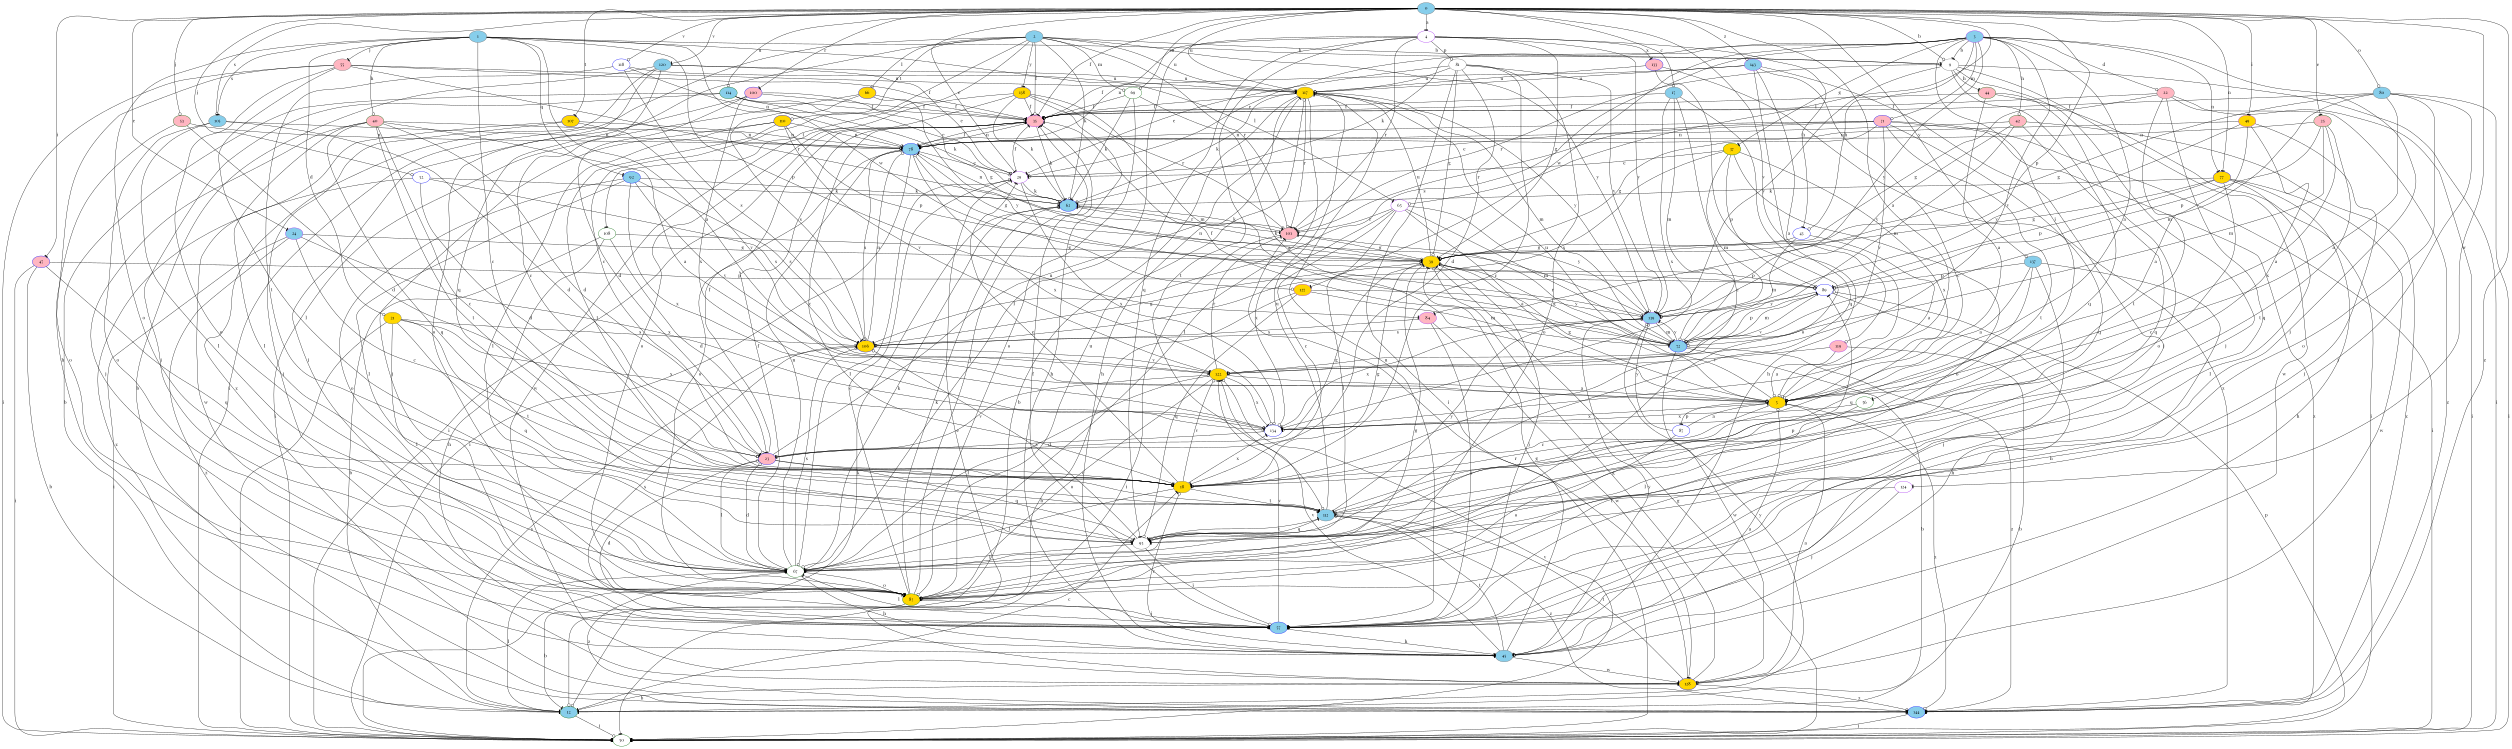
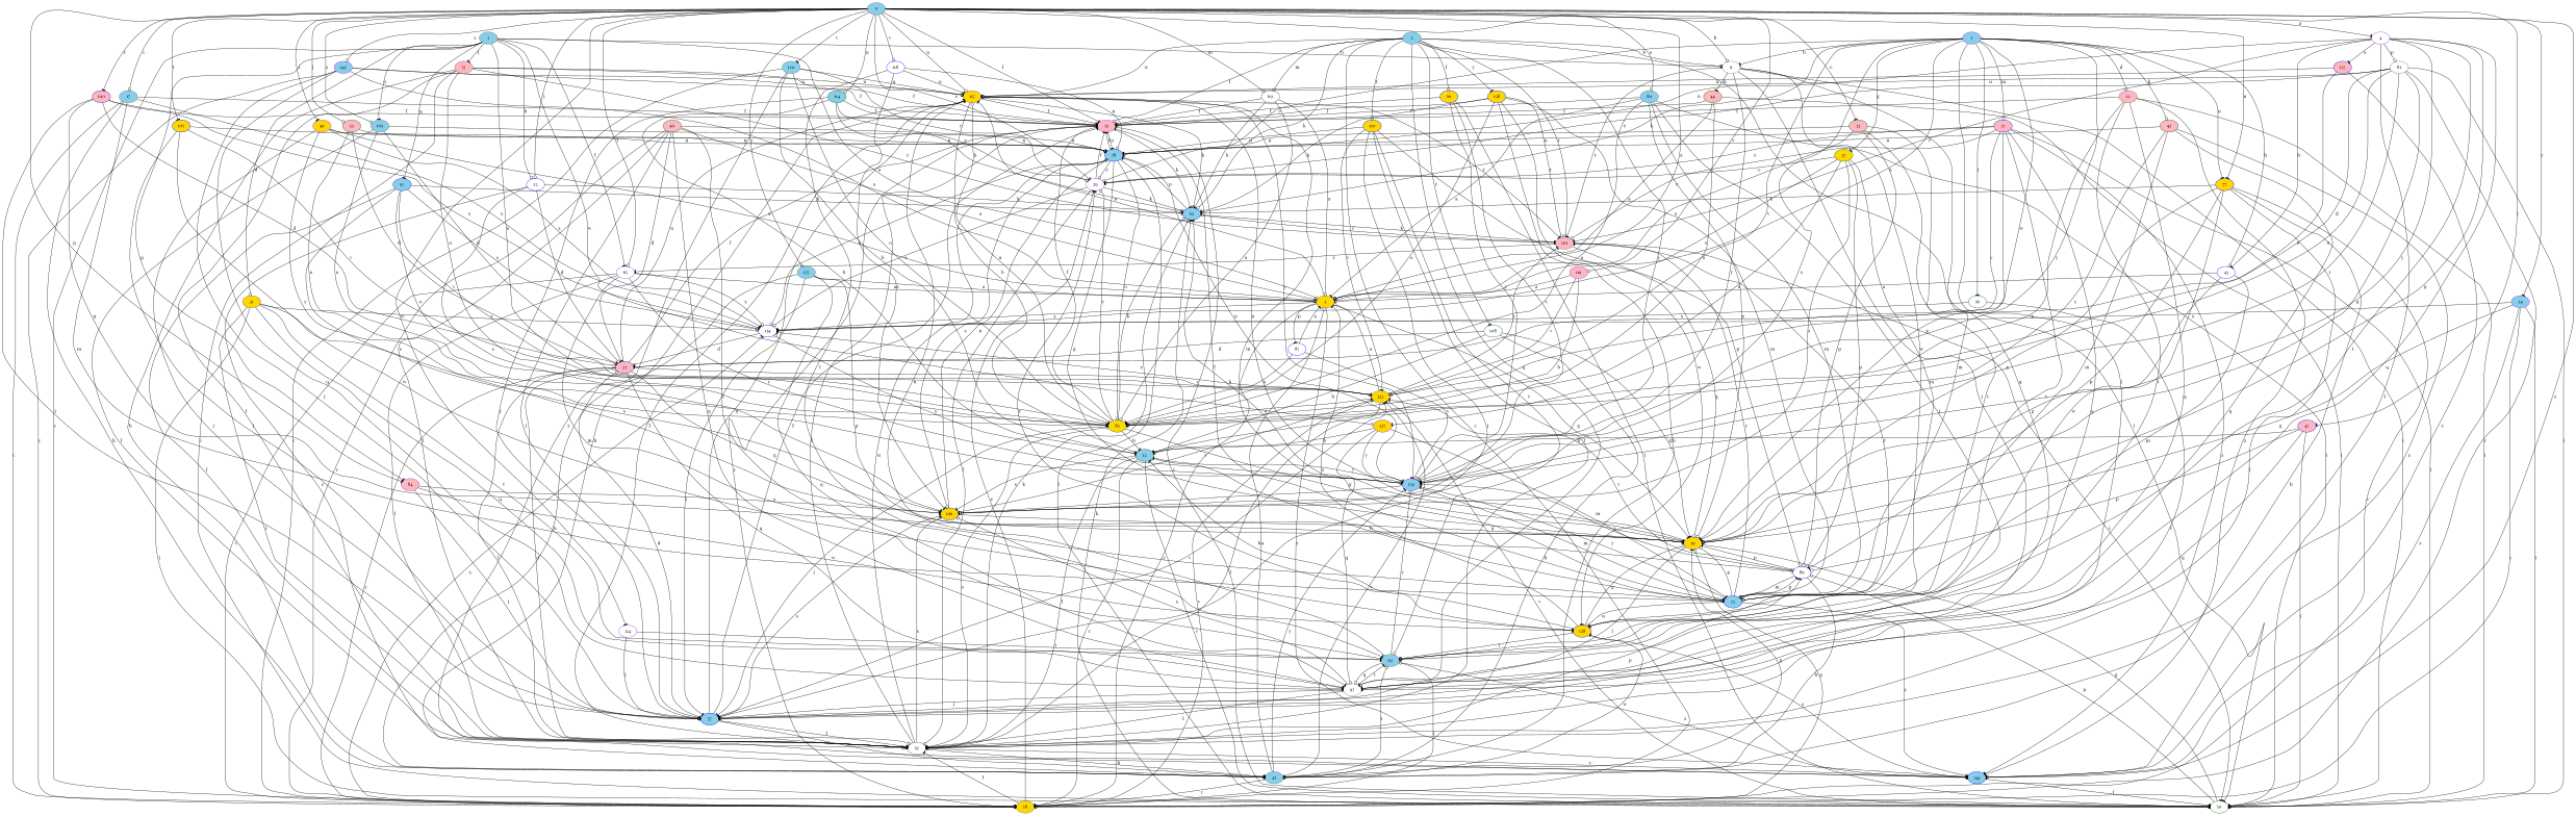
  strict digraph {
    fontname="Playfair Display"
    node [color=blue fillcolor=skyblue fontname="Playfair Display" style=filled]
    edge [arrowhead=tee fontname="Playfair Display"]
    4 [color=purple fillcolor=white]
    0 [color=gray40]
    5 [color=gray40 fillcolor=gold]
    9 [color=gray40 fillcolor=white]
    17 [color=gray40]
    24 [color=purple]
    25 [color=darkgreen fillcolor=lightpink]
    29 [color=purple fillcolor=white]
    35 [color=purple fillcolor=lightpink]
    47 [fillcolor=lightpink]
    49 [color=purple fillcolor=gold]
    52 [fillcolor=white]
    53 [color=darkgreen fillcolor=lightpink]
    65 [color=purple fillcolor=white]
    69 [color=darkgreen fillcolor=white]
    77 [fillcolor=gold]
    80 [color=gray40]
    84 [color=purple fillcolor=lightpink]
    100 [fillcolor=lightpink]
    105 [color=gray40]
    107 [fillcolor=gold]
    114 [color=darkgreen]
    117 [color=gray40 fillcolor=gold]
    118 [fillcolor=white]
    119 [color=purple fillcolor=lightpink]
    120 [color=gray40]
    124 [color=purple fillcolor=white]
    137 [color=gray40]
    143 [color=purple]
    144
    133 [fillcolor=lightpink]
    95 [color=gray40 fillcolor=white]
    101 [color=gray40 fillcolor=lightpink]
    139 [color=purple]
    43 [fillcolor=white]
    39 [color=gray40 fillcolor=gold]
    67 [color=darkgreen fillcolor=white]
    78
    n39 [color=gray40 fillcolor=white label=81]
    112 [color=gray40]
    18 [color=gray40 fillcolor=gold]
    87 [fillcolor=white]
    134 [fillcolor=white]
    50 [color=darkgreen fillcolor=white]
    57
    44 [color=darkgreen fillcolor=lightpink]
    128 [fillcolor=gold]
    45 [color=gray40]
    72
    89 [fillcolor=white]
    62
    12 [color=darkgreen]
    106 [fillcolor=gold]
    23 [fillcolor=lightpink]
    83 [color=darkgreen fillcolor=gold]
    122 [color=gray40 fillcolor=gold]
    1 [color=gray40]
    21 [color=gray40 fillcolor=gold]
    40 [color=darkgreen fillcolor=lightpink]
    55 [color=gray40 fillcolor=lightpink]
    92
    127 [color=purple fillcolor=gold]
    2 [color=gray40]
    66 [fillcolor=gold]
    108 [color=darkgreen fillcolor=white]
    110 [fillcolor=gold]
    138 [fillcolor=gold]
    3 [color=purple]
    22 [color=gray40 fillcolor=lightpink]
    37 [color=darkgreen fillcolor=gold]
    42 [color=darkgreen fillcolor=lightpink]
    56 [color=darkgreen fillcolor=white]
    71 [fillcolor=lightpink]
    4 -> 133 [label=x]
    4 -> 95 [label=q]
    4 -> 101 [label=r]
    4 -> 139 [label=y]
    4 -> 43 [label=h]
    4 -> 39 [label=g]
    4 -> 67 [arrowhead=odot label=l]
    4 -> 78 [label=n]
    4 -> n39 [arrowhead=odot label=p]
    4 -> 112 [arrowhead=odot label=t]
    0 -> 4 [label=a]
    0 -> 5 [arrowhead=odot label=a]
    0 -> 9 [arrowhead=odot label=b]
    0 -> 17 [arrowhead=odot label=c]
    0 -> 24 [label=e]
    0 -> 25 [label=e]
    0 -> 29 [label=e]
    0 -> 35 [label=f]
    0 -> 47 [label=i]
    0 -> 49 [label=i]
    0 -> 52 [arrowhead=odot label=j]
    0 -> 53 [arrowhead=odot label=j]
    0 -> 65 [arrowhead=odot label=l]
    0 -> 69 [arrowhead=odot label=m]
    0 -> 77 [label=n]
    0 -> 80 [arrowhead=odot label=o]
    0 -> 84 [label=p]
    0 -> 100 [label=r]
    0 -> 105 [arrowhead=odot label=s]
    0 -> 107 [label=t]
    0 -> 114 [arrowhead=odot label=u]
    0 -> 117 [arrowhead=odot label=u]
    0 -> 118 [arrowhead=odot label=v]
    0 -> 119 [arrowhead=odot label=v]
    0 -> 120 [label=v]
    0 -> 124 [label=w]
    0 -> 137 [arrowhead=odot label=y]
    0 -> 143 [arrowhead=odot label=z]
    0 -> 144 [label=z]
    5 -> 117 [label=u]
    5 -> 144 [arrowhead=odot label=z]
    5 -> 39 [label=g]
    5 -> 18 [label=c]
    5 -> 87 [label=p]
    5 -> 134 [label=x]
    9 -> 95 [label=q]
    9 -> 101 [label=r]
    9 -> 139 [arrowhead=odot label=y]
    9 -> 50 [label=i]
    9 -> 57 [label=j]
    9 -> 44 [label=h]
    9 -> 128 [arrowhead=odot label=w]
    17 -> 35 [label=f]
    17 -> 18 [arrowhead=odot label=c]
    17 -> 134 [label=x]
    17 -> 45 [label=h]
    17 -> 72 [arrowhead=odot label=m]
    24 -> 144 [arrowhead=odot label=z]
    24 -> 39 [arrowhead=odot label=g]
    24 -> 18 [arrowhead=odot label=c]
    24 -> 134 [label=x]
    24 -> 50 [label=i]
    25 -> 5 [arrowhead=odot label=a]
    25 -> 78 [arrowhead=odot label=n]
    25 -> 112 [arrowhead=odot label=t]
    25 -> 72 [arrowhead=odot label=m]
    25 -> 89 [arrowhead=odot label=p]
    29 -> 35 [label=f]
    29 -> 67 [arrowhead=odot label=l]
    29 -> 134 [arrowhead=odot label=x]
    29 -> 62 [arrowhead=odot label=k]
    35 -> 78 [label=n]
    35 -> 18 [arrowhead=odot label=c]
    35 -> 50 [label=i]
    35 -> 62 [label=k]
    47 -> 95 [label=q]
    47 -> 50 [arrowhead=odot label=i]
    47 -> 89 [arrowhead=odot label=p]
    47 -> 12 [label=b]
    49 -> 5 [arrowhead=odot label=a]
    49 -> 139 [arrowhead=odot label=y]
    49 -> 78 [label=n]
    49 -> 134 [label=x]
    49 -> 57 [arrowhead=odot label=j]
    52 -> 144 [arrowhead=odot label=z]
    52 -> 62 [label=k]
    52 -> 106 [label=s]
    52 -> 23 [arrowhead=odot label=d]
    53 -> 78 [arrowhead=odot label=n]
    53 -> 23 [arrowhead=odot label=d]
    53 -> 83 [label=o]
    65 -> 5 [arrowhead=odot label=a]
-   65 -> 101 [label=r]
+   101 -> 65 [label=r]
    65 -> 139 [label=y]
    65 -> 67 [label=l]
    65 -> 18 [label=c]
    65 -> 134 [arrowhead=odot label=x]
    65 -> 72 [label=m]
    69 -> 5 [arrowhead=odot label=a]
    69 -> 35 [arrowhead=odot label=f]
    69 -> 62 [label=k]
    69 -> 83 [arrowhead=odot label=o]
    77 -> 39 [arrowhead=odot label=g]
    77 -> 67 [label=l]
    77 -> 18 [arrowhead=odot label=c]
    77 -> 128 [label=w]
    77 -> 45 [arrowhead=odot label=h]
    77 -> 89 [label=p]
    77 -> 62 [label=k]
    80 -> 5 [label=a]
    80 -> 35 [label=f]
    80 -> 39 [arrowhead=odot label=g]
    80 -> 50 [label=i]
    80 -> 57 [arrowhead=odot label=j]
    80 -> 72 [arrowhead=odot label=m]
    80 -> 83 [label=o]
    84 -> 57 [arrowhead=odot label=j]
    84 -> 128 [label=w]
    84 -> 106 [label=s]
    100 -> 35 [label=f]
    100 -> 39 [label=g]
    100 -> 134 [arrowhead=odot label=x]
    100 -> 57 [label=j]
    100 -> 23 [arrowhead=odot label=d]
    105 -> 67 [arrowhead=odot label=l]
    105 -> 78 [arrowhead=odot label=n]
    105 -> 23 [label=d]
    105 -> 83 [arrowhead=odot label=o]
    107 -> 78 [arrowhead=odot label=n]
    107 -> 57 [arrowhead=odot label=j]
    107 -> 128 [label=w]
    107 -> 122 [arrowhead=odot label=v]
    114 -> 29 [arrowhead=odot label=e]
    114 -> 35 [arrowhead=odot label=f]
    114 -> 57 [arrowhead=odot label=j]
    114 -> 62 [arrowhead=odot label=k]
    114 -> 12 [label=b]
    117 -> 35 [arrowhead=odot label=f]
    117 -> 101 [label=r]
    117 -> 139 [label=y]
    117 -> 67 [label=l]
    117 -> 45 [label=h]
    117 -> 72 [arrowhead=odot label=m]
    117 -> 62 [arrowhead=odot label=k]
    117 -> 12 [arrowhead=odot label=b]
    118 -> 117 [label=u]
    118 -> 78 [arrowhead=odot label=n]
    118 -> 112 [label=t]
    118 -> 106 [label=s]
    119 -> 5 [arrowhead=odot label=a]
    119 -> 12 [label=b]
    119 -> 122 [arrowhead=odot label=v]
    120 -> 29 [arrowhead=odot label=e]
    120 -> 117 [label=u]
    120 -> 144 [label=z]
    120 -> 18 [arrowhead=odot label=c]
    120 -> 12 [label=b]
    120 -> 83 [label=o]
    124 -> 112 [label=t]
    124 -> 57 [label=j]
    137 -> 5 [arrowhead=odot label=a]
    137 -> 95 [label=q]
    137 -> 57 [label=j]
    137 -> 45 [arrowhead=odot label=h]
    137 -> 89 [arrowhead=odot label=p]
    143 -> 5 [arrowhead=odot label=a]
    143 -> 35 [arrowhead=odot label=f]
    143 -> 117 [arrowhead=odot label=u]
    143 -> 95 [label=q]
    143 -> 18 [label=c]
    143 -> 57 [label=j]
    144 -> 50 [label=i]
    133 -> 117 [arrowhead=odot label=u]
    133 -> 144 [label=z]
    133 -> 83 [arrowhead=odot label=o]
    95 -> 67 [arrowhead=odot label=l]
    95 -> 112 [label=t]
    95 -> 57 [arrowhead=odot label=j]
    95 -> 106 [arrowhead=odot label=s]
    101 -> 39 [arrowhead=odot label=g]
    101 -> 50 [label=i]
    101 -> 62 [arrowhead=odot label=k]
    139 -> 78 [arrowhead=odot label=n]
    139 -> 134 [arrowhead=odot label=x]
    139 -> 72 [label=m]
    139 -> 106 [arrowhead=odot label=s]
    43 -> 5 [arrowhead=odot label=a]
    43 -> 39 [arrowhead=odot label=g]
    43 -> 72 [arrowhead=odot label=m]
    39 -> 117 [arrowhead=odot label=u]
    39 -> 57 [label=j]
    39 -> 89 [arrowhead=odot label=p]
    39 -> 62 [label=k]
    67 -> 35 [label=f]
    67 -> 144 [label=z]
    67 -> 78 [arrowhead=odot label=n]
    67 -> 45 [label=h]
    67 -> 89 [label=p]
    67 -> 62 [arrowhead=odot label=k]
    67 -> 106 [arrowhead=odot label=s]
    67 -> 23 [arrowhead=odot label=d]
    67 -> 83 [arrowhead=odot label=o]
    78 -> 29 [arrowhead=odot label=e]
    78 -> 35 [label=f]
    78 -> 39 [label=g]
    78 -> 134 [arrowhead=odot label=x]
    78 -> 50 [label=i]
    78 -> 106 [arrowhead=odot label=s]
    78 -> 83 [arrowhead=odot label=o]
    n39 -> 29 [label=e]
    n39 -> 117 [arrowhead=odot label=u]
    n39 -> 139 [label=y]
    n39 -> 39 [arrowhead=odot label=g]
    n39 -> 18 [label=c]
    n39 -> 50 [arrowhead=odot label=i]
    n39 -> 23 [label=d]
    n39 -> 83 [arrowhead=odot label=o]
    112 -> 117 [arrowhead=odot label=u]
    112 -> 144 [label=z]
    112 -> 95 [arrowhead=odot label=q]
    112 -> 139 [arrowhead=odot label=y]
    18 -> 29 [label=e]
    18 -> 39 [arrowhead=odot label=g]
    18 -> 67 [label=l]
    18 -> 112 [arrowhead=odot label=t]
    18 -> 134 [label=x]
    18 -> 122 [arrowhead=odot label=v]
    87 -> 5 [label=a]
    87 -> 139 [arrowhead=odot label=y]
    87 -> 83 [label=o]
    134 -> 23 [arrowhead=odot label=d]
    50 -> 39 [label=g]
    50 -> 89 [arrowhead=odot label=p]
    50 -> 62 [label=k]
    50 -> 122 [arrowhead=odot label=v]
    57 -> 35 [label=f]
    57 -> 117 [label=u]
    57 -> 67 [label=l]
    57 -> 45 [arrowhead=odot label=h]
    57 -> 106 [label=s]
    57 -> 23 [arrowhead=odot label=d]
    57 -> 122 [label=v]
    44 -> 5 [arrowhead=odot label=a]
    44 -> 35 [arrowhead=odot label=f]
    44 -> 50 [arrowhead=odot label=i]
    44 -> 83 [label=o]
    128 -> 5 [label=a]
    128 -> 29 [label=e]
    128 -> 144 [arrowhead=odot label=z]
    128 -> 101 [label=r]
    128 -> 39 [arrowhead=odot label=g]
    128 -> 112 [arrowhead=odot label=t]
    128 -> 12 [label=b]
    45 -> 5 [arrowhead=odot label=a]
    45 -> 139 [label=y]
    45 -> 39 [label=g]
    45 -> 112 [arrowhead=odot label=t]
    45 -> 18 [arrowhead=odot label=c]
    45 -> 128 [label=w]
    45 -> 122 [label=v]
    72 -> 35 [label=f]
    72 -> 144 [arrowhead=odot label=z]
    72 -> 101 [label=r]
    72 -> 139 [label=y]
    72 -> 39 [arrowhead=odot label=g]
    72 -> 128 [arrowhead=odot label=w]
    72 -> 89 [label=p]
    72 -> 12 [label=b]
    89 -> 139 [label=y]
    89 -> 45 [arrowhead=odot label=h]
    89 -> 72 [arrowhead=odot label=m]
    89 -> 122 [label=v]
    62 -> 101 [label=r]
    62 -> 78 [label=n]
    12 -> 139 [arrowhead=odot label=y]
    12 -> 67 [label=l]
    12 -> 18 [label=c]
    12 -> 50 [arrowhead=odot label=i]
    12 -> 106 [label=s]
    106 -> 39 [arrowhead=odot label=g]
    106 -> 78 [arrowhead=odot label=n]
    106 -> 122 [label=v]
    23 -> 35 [arrowhead=odot label=f]
    23 -> 117 [label=u]
    23 -> 95 [label=q]
    23 -> 39 [arrowhead=odot label=g]
    23 -> 67 [arrowhead=odot label=l]
    23 -> 18 [arrowhead=odot label=c]
    23 -> 122 [arrowhead=odot label=v]
    83 -> 29 [arrowhead=odot label=e]
    83 -> 35 [label=f]
    83 -> 117 [arrowhead=odot label=u]
    83 -> 39 [label=g]
    83 -> 57 [label=j]
    83 -> 62 [arrowhead=odot label=k]
    83 -> 12 [label=b]
    122 -> 5 [arrowhead=odot label=a]
    122 -> 101 [label=r]
    122 -> 67 [label=l]
    122 -> 134 [label=x]
    122 -> 83 [arrowhead=odot label=o]
    1 -> 5 [arrowhead=odot label=a]
    1 -> 9 [label=b]
    1 -> 65 [label=l]
    1 -> 84 [label=p]
    1 -> 105 [label=s]
    1 -> 18 [label=c]
    1 -> 83 [arrowhead=odot label=o]
    1 -> 21 [arrowhead=odot label=d]
-   1 -> 40 [arrowhead=odot label=h]
+   1 -> 52 [arrowhead=odot label=h]
    1 -> 55 [label=j]
    1 -> 92 [label=q]
    1 -> 127 [arrowhead=odot label=w]
    21 -> 95 [label=q]
    21 -> 67 [label=l]
    21 -> 112 [label=t]
    21 -> 134 [arrowhead=odot label=x]
    21 -> 50 [arrowhead=odot label=i]
    21 -> 106 [arrowhead=odot label=s]
    40 -> 5 [arrowhead=odot label=a]
    40 -> 95 [arrowhead=odot label=q]
    40 -> 67 [label=l]
    40 -> 78 [label=n]
    40 -> 112 [label=t]
    40 -> 18 [arrowhead=odot label=c]
    40 -> 57 [arrowhead=odot label=j]
    40 -> 23 [label=d]
    55 -> 35 [label=f]
    55 -> 117 [arrowhead=odot label=u]
    55 -> 101 [label=r]
    55 -> 67 [arrowhead=odot label=l]
    55 -> 50 [label=i]
    55 -> 45 [arrowhead=odot label=h]
    55 -> 83 [label=o]
    92 -> 67 [arrowhead=odot label=l]
    92 -> 134 [arrowhead=odot label=x]
    92 -> 62 [arrowhead=odot label=k]
    92 -> 106 [label=s]
    92 -> 83 [arrowhead=odot label=o]
    92 -> 122 [label=v]
    127 -> 95 [arrowhead=odot label=q]
    127 -> 139 [label=y]
    127 -> 72 [label=m]
    127 -> 12 [arrowhead=odot label=b]
    2 -> 9 [arrowhead=odot label=b]
    2 -> 35 [arrowhead=odot label=f]
    2 -> 69 [arrowhead=odot label=m]
    2 -> 117 [label=u]
    2 -> 95 [arrowhead=odot label=q]
    2 -> 101 [arrowhead=odot label=r]
    2 -> 139 [arrowhead=odot label=y]
    2 -> 18 [label=c]
    2 -> 50 [label=i]
    2 -> 62 [arrowhead=odot label=k]
    2 -> 66 [arrowhead=odot label=l]
    2 -> 108 [label=t]
    2 -> 110 [arrowhead=odot label=t]
    2 -> 138 [label=y]
    66 -> 35 [arrowhead=odot label=f]
    66 -> 139 [arrowhead=odot label=y]
    66 -> 50 [label=i]
    66 -> 106 [arrowhead=odot label=s]
    108 -> 39 [label=g]
    108 -> 45 [label=h]
    108 -> 12 [label=b]
    108 -> 23 [label=d]
    110 -> 67 [label=l]
    110 -> 78 [label=n]
    110 -> 112 [arrowhead=odot label=t]
    110 -> 57 [label=j]
    110 -> 89 [arrowhead=odot label=p]
    110 -> 122 [label=v]
    138 -> 35 [label=f]
    138 -> 101 [arrowhead=odot label=r]
    138 -> 128 [label=w]
    138 -> 45 [label=h]
    138 -> 72 [arrowhead=odot label=m]
    138 -> 62 [arrowhead=odot label=k]
    138 -> 83 [label=o]
    3 -> 5 [label=a]
    3 -> 9 [label=b]
    3 -> 29 [arrowhead=odot label=e]
    3 -> 77 [label=n]
    3 -> 139 [label=y]
    3 -> 43 [arrowhead=odot label=h]
    3 -> 57 [arrowhead=odot label=j]
    3 -> 62 [label=k]
    3 -> 106 [label=s]
    3 -> 122 [arrowhead=odot label=v]
    3 -> 127 [label=w]
    3 -> 22 [arrowhead=odot label=d]
    3 -> 37 [label=g]
    3 -> 42 [arrowhead=odot label=h]
    3 -> 56 [label=j]
    3 -> 71 [arrowhead=odot label=m]
    22 -> 35 [arrowhead=odot label=f]
    22 -> 144 [label=z]
    22 -> 95 [label=q]
    22 -> 39 [label=g]
    22 -> 112 [arrowhead=odot label=t]
    22 -> 50 [label=i]
    37 -> 29 [arrowhead=odot label=e]
    37 -> 134 [label=x]
    37 -> 72 [arrowhead=odot label=m]
    37 -> 89 [arrowhead=odot label=p]
    37 -> 106 [arrowhead=odot label=s]
    37 -> 83 [label=o]
    42 -> 144 [label=z]
    42 -> 95 [label=q]
    42 -> 139 [arrowhead=odot label=y]
    42 -> 78 [label=n]
    42 -> 72 [arrowhead=odot label=m]
    56 -> 67 [arrowhead=odot label=l]
    56 -> 134 [arrowhead=odot label=x]
    71 -> 29 [label=e]
    71 -> 144 [label=z]
    71 -> 95 [label=q]
    71 -> 101 [arrowhead=odot label=r]
    71 -> 39 [label=g]
    71 -> 78 [label=n]
    71 -> 112 [label=t]
    71 -> 50 [arrowhead=odot label=i]
    71 -> 122 [arrowhead=odot label=v]
  }
